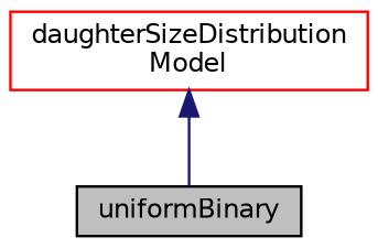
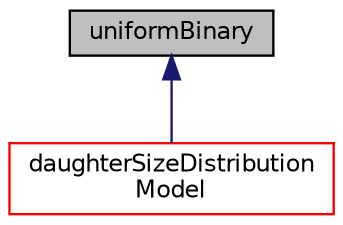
  digraph {
    node [fontname=Helvetica fontsize=10 shape=record]
    n1 [color=black fillcolor=grey75 fontcolor=black height=0.2 label=uniformBinary style=filled width=0.4]
    n2 [color=red height=0.2 label="daughterSizeDistribution\lModel" width=0.4]
-   n2 -> n1 [color=midnightblue dir=back fontname=Helvetica fontsize=10 labelfontname=Helvetica labelfontsize=10 style=solid]
+   n1 -> n2 [color=midnightblue dir=back fontname=Helvetica fontsize=10 labelfontname=Helvetica labelfontsize=10 style=solid]
  }
